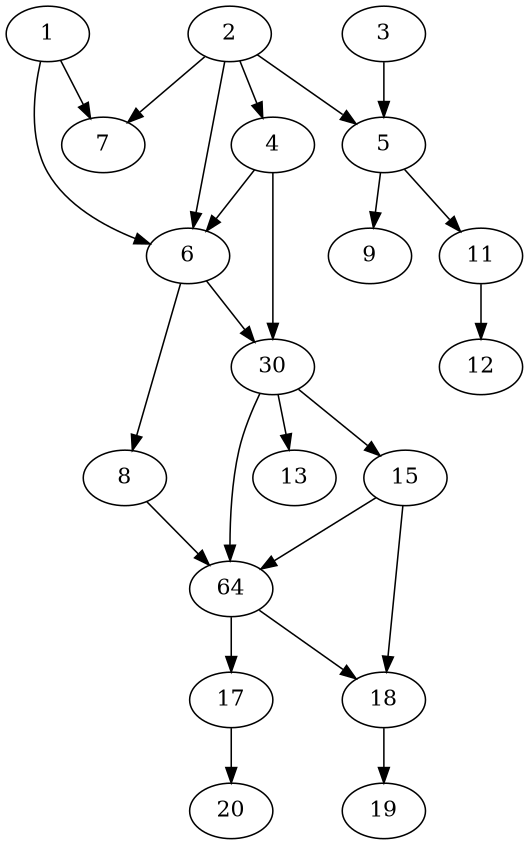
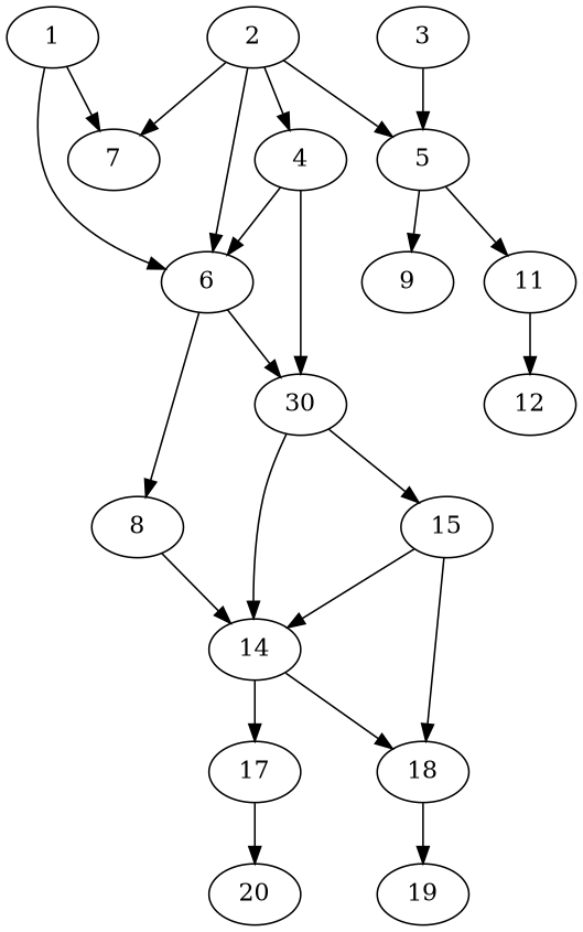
  digraph {
    node [alpha=0.13]
    1 [alpha=0.11 expect_size=30889984]
    6 [expect_size=42608640]
    7 [alpha=0.00 expect_size=20156416]
    8 [alpha=0.16 expect_size=52168704]
    n5 [expect_size=28896256 label=30]
-   14 [expect_size=40075264 label=64]
-   13 [alpha=0.12 expect_size=36929536]
+   14 [expect_size=40075264]
    15 [alpha=0.06 expect_size=39661568]
    2 [alpha=0.15 expect_size=39050240]
    4 [alpha=0.20 expect_size=5648384]
    5 [alpha=0.12 expect_size=26047488]
    9 [alpha=0.09 expect_size=36174848]
    11 [alpha=0.15 expect_size=21824512]
    12 [alpha=0.07 expect_size=48183296]
    3 [alpha=0.01 expect_size=8524800]
    17 [expect_size=51245056]
    18 [alpha=0.11 expect_size=51275776]
    20 [alpha=0.10 expect_size=14372864]
    19 [alpha=0.15 expect_size=40716288]
    1 -> 6
    1 -> 7
    6 -> 8
    6 -> n5
    8 -> 14
    n5 -> 14
-   n5 -> 13
    n5 -> 15
    14 -> 17
    14 -> 18
    15 -> 14
    15 -> 18
    2 -> 6
    2 -> 7
    2 -> 4
    2 -> 5
    4 -> 6
    4 -> n5
    5 -> 9
    5 -> 11
    11 -> 12
    3 -> 5
    17 -> 20
    18 -> 19
  }
